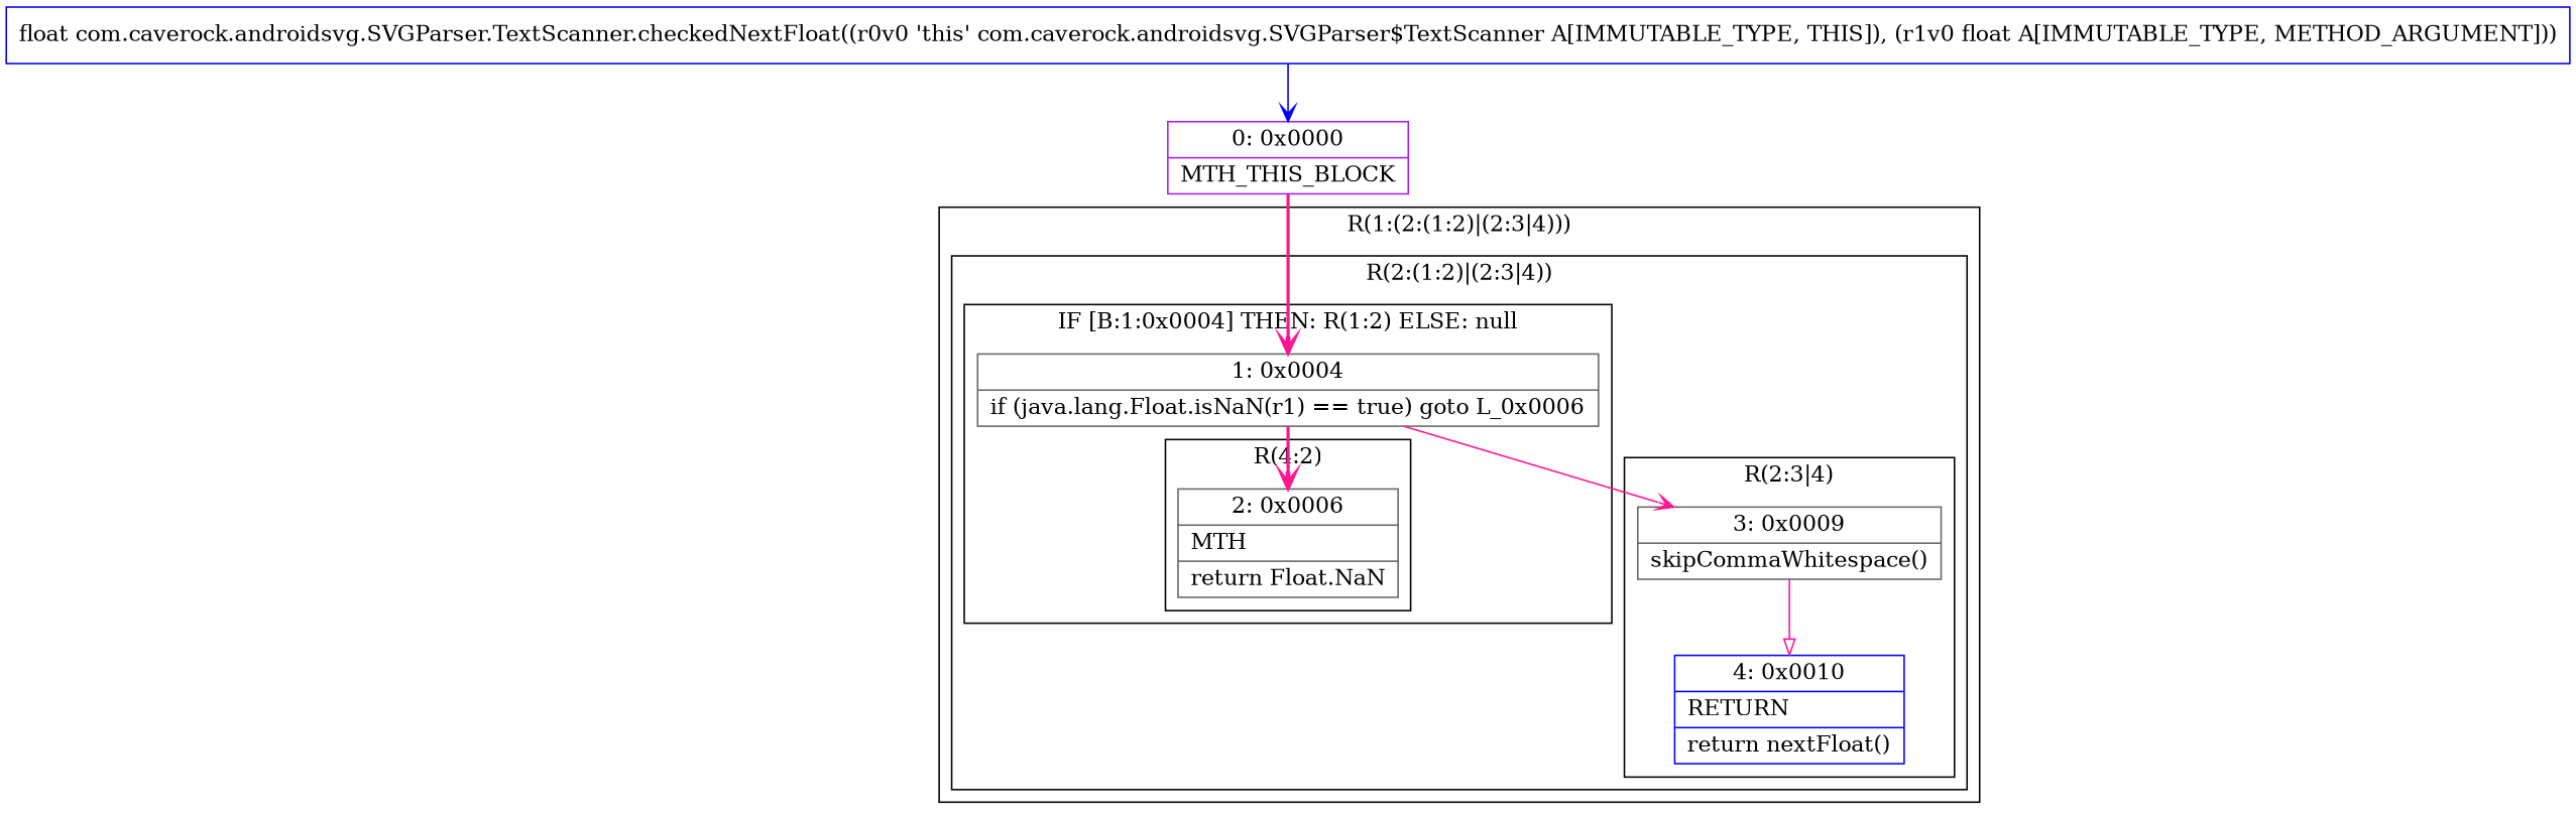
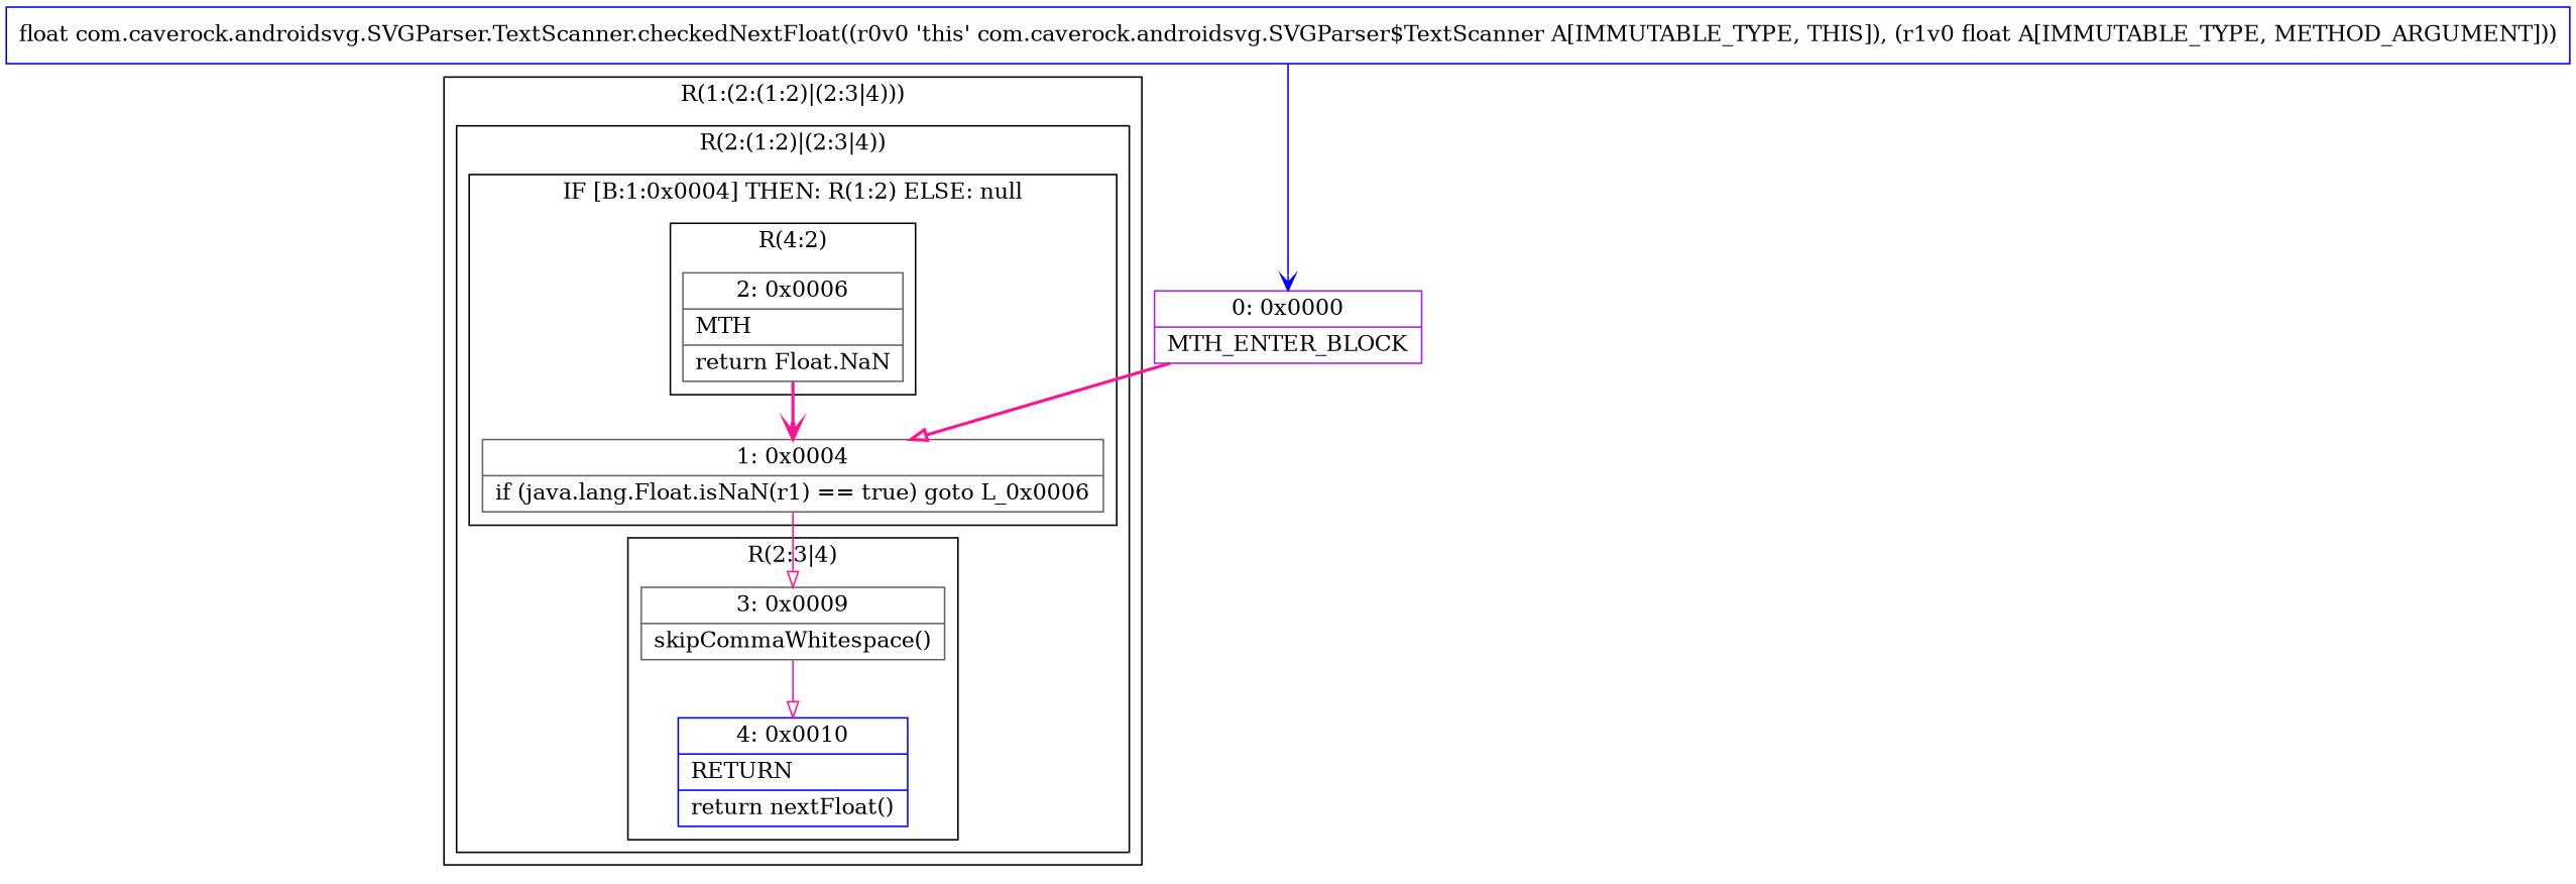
  digraph {
    node [color=gray40 shape=record]
    edge [arrowhead=vee color=deeppink style=solid]
    n1 [label="{2\:\ 0x0006|MTH\l|return Float.NaN\l}"]
    n2 [label="{1\:\ 0x0004|if (java.lang.Float.isNaN(r1) == true) goto L_0x0006\l}"]
    n3 [label="{3\:\ 0x0009|skipCommaWhitespace()\l}"]
    n4 [color=blue label="{4\:\ 0x0010|RETURN\l|return nextFloat()\l}"]
-   n5 [color=purple label="{0\:\ 0x0000|MTH_THIS_BLOCK\l}"]
+   n5 [color=purple label="{0\:\ 0x0000|MTH_ENTER_BLOCK\l}"]
    n6 [color=blue label="{float com.caverock.androidsvg.SVGParser.TextScanner.checkedNextFloat((r0v0 'this' com.caverock.androidsvg.SVGParser$TextScanner A[IMMUTABLE_TYPE, THIS]), (r1v0 float A[IMMUTABLE_TYPE, METHOD_ARGUMENT])) }"]
    subgraph cluster_1 {
      label="R(1:(2:(1:2)|(2:3|4)))"
      subgraph cluster_2 {
        label="R(2:(1:2)|(2:3|4))"
        subgraph cluster_3 {
          label="IF [B:1:0x0004] THEN: R(1:2) ELSE: null"
          n2
          subgraph cluster_4 {
            label="R(4:2)"
            n1
          }
        }
        subgraph cluster_5 {
          label="R(2:3|4)"
          n3
          n4
        }
      }
    }
-   n2 -> n1 [style=bold]
-   n2 -> n3
+   n1 -> n2 [style=bold]
+   n2 -> n3 [arrowhead=onormal]
    n3 -> n4 [arrowhead=onormal]
-   n5 -> n2 [style=bold]
+   n5 -> n2 [arrowhead=onormal style=bold]
    n6 -> n5 [color=blue]
  }
